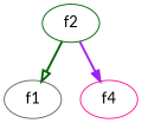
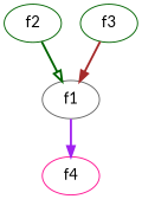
  strict digraph {
    fontname=Lato
    node [color=darkgreen fontname=Lato]
    edge [arrowhead=normal fontname=Lato style=bold weight=2]
    f1 [color=gray40]
    f2
    f4 [color=deeppink]
+   f3
    f2 -> f1 [arrowhead=onormal color=darkgreen]
-   f2 -> f4 [color=purple]
+   f1 -> f4 [color=purple]
+   f3 -> f1 [color=brown]
  }
